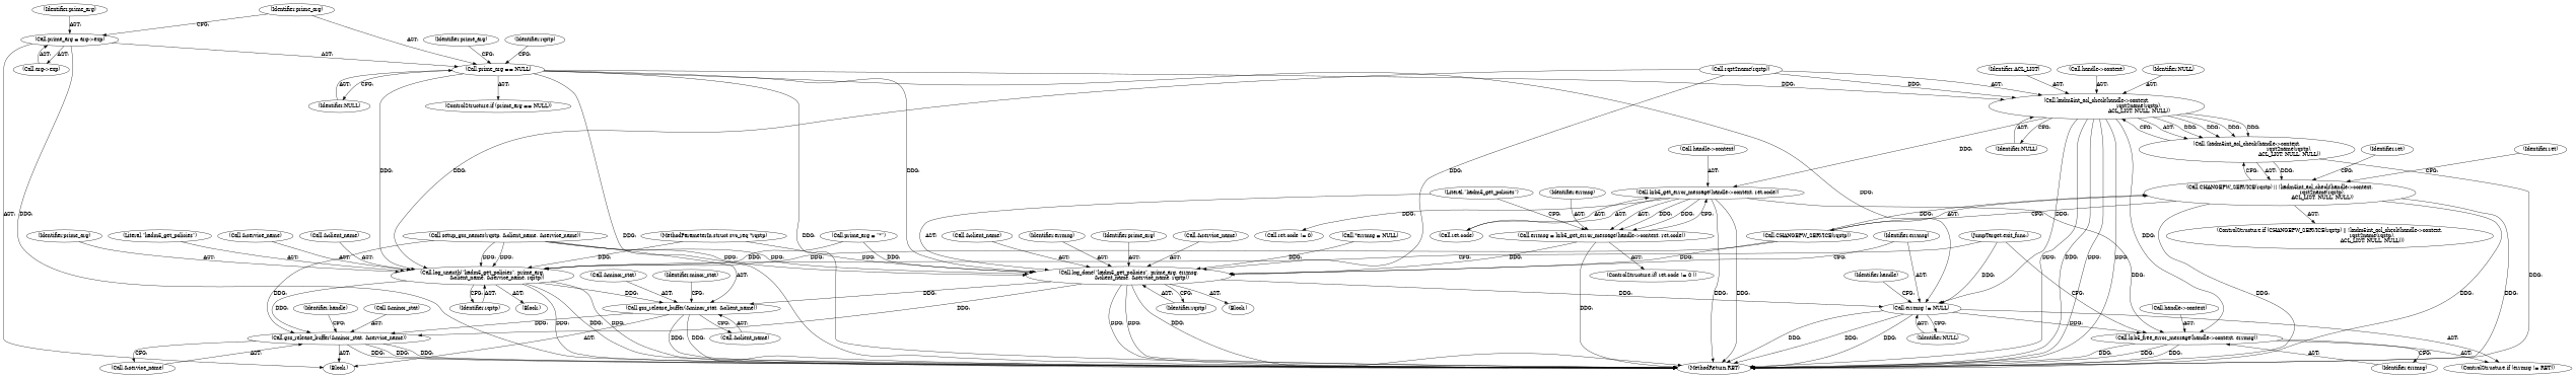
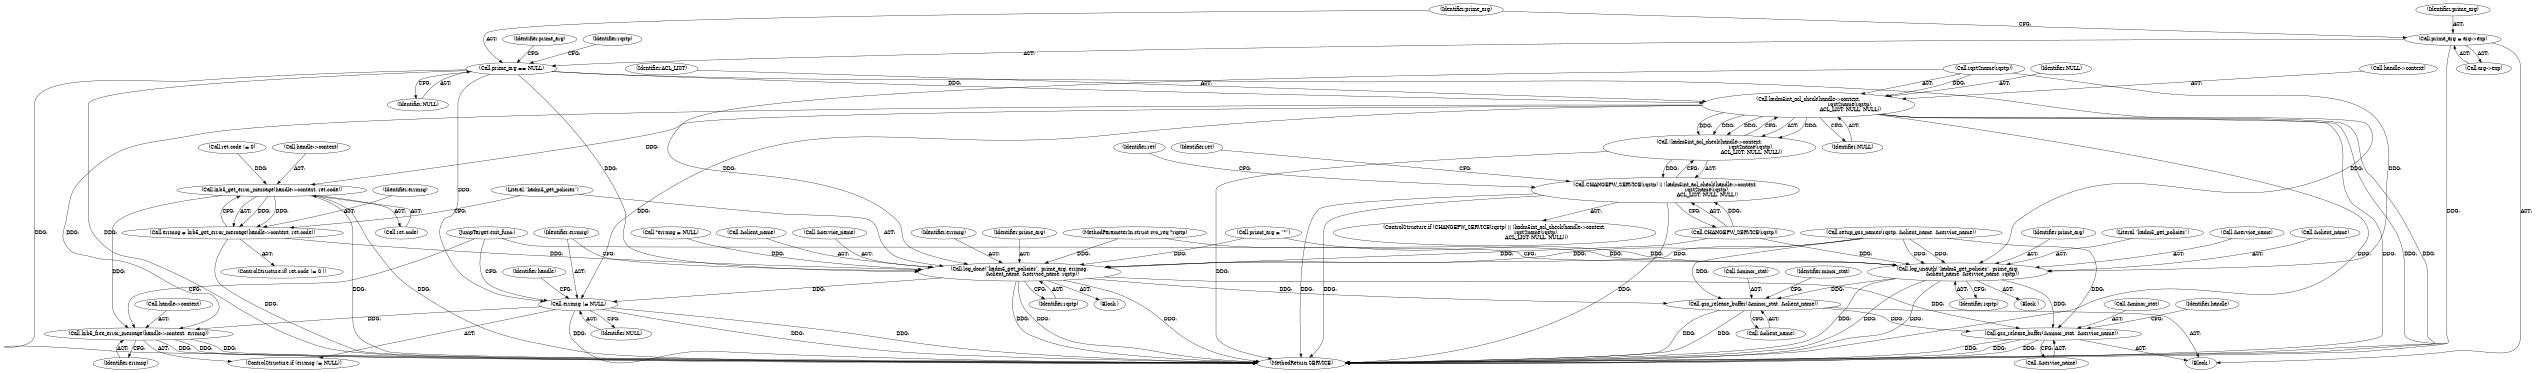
  digraph {
    n1 [label="(Call,prime_arg = arg->exp)"]
    n2 [label="(Call,prime_arg == NULL)"]
    n3 [label="(Block,)"]
-   n4 [label="(MethodReturn,RET)"]
+   n4 [label="(MethodReturn,SERVICE)"]
    n5 [label="(Call,arg->exp)"]
    n6 [label="(Call,kadm5int_acl_check(handle->context,\n                                                       rqst2name(rqstp),\n                                                       ACL_LIST, NULL, NULL))"]
    n7 [label="(Call,log_done(\"kadm5_get_policies\", prime_arg, errmsg,\n                 &client_name, &service_name, rqstp))"]
    n8 [label="(Call,errmsg != NULL)"]
    n9 [label="(Call,log_unauth(\"kadm5_get_policies\", prime_arg,\n                   &client_name, &service_name, rqstp))"]
-   n10 [label="(ControlStructure,if (prime_arg == NULL))"]
    n11 [label="(Identifier,NULL)"]
    n12 [label="(Call,!kadm5int_acl_check(handle->context,\n                                                       rqst2name(rqstp),\n                                                       ACL_LIST, NULL, NULL))"]
    n13 [label="(Call,krb5_get_error_message(handle->context, ret.code))"]
    n14 [label="(Call,krb5_free_error_message(handle->context, errmsg))"]
    n15 [label="(Identifier,NULL)"]
    n16 [label="(Call,gss_release_buffer(&minor_stat, &client_name))"]
    n17 [label="(Call,gss_release_buffer(&minor_stat, &service_name))"]
    n18 [label="(Block,)"]
    n19 [label="(Identifier,rqstp)"]
    n20 [label="(Identifier,NULL)"]
-   n21 [label="(ControlStructure,if (errmsg != RET))"]
+   n21 [label="(ControlStructure,if (errmsg != NULL))"]
    n22 [label="(Block,)"]
    n23 [label="(Identifier,rqstp)"]
    n24 [label="(Call,CHANGEPW_SERVICE(rqstp) || !kadm5int_acl_check(handle->context,\n                                                       rqst2name(rqstp),\n                                                       ACL_LIST, NULL, NULL))"]
    n25 [label="(Call,errmsg = krb5_get_error_message(handle->context, ret.code))"]
    n26 [label="(Call,ret.code)"]
    n27 [label="(Identifier,errmsg)"]
    n28 [label="(ControlStructure,if (CHANGEPW_SERVICE(rqstp) || !kadm5int_acl_check(handle->context,\n                                                       rqst2name(rqstp),\n                                                       ACL_LIST, NULL, NULL)))"]
    n29 [label="(Call,CHANGEPW_SERVICE(rqstp))"]
    n30 [label="(ControlStructure,if( ret.code != 0 ))"]
    n31 [label="(Call,&client_name)"]
    n32 [label="(Call,&service_name)"]
    n33 [label="(Call,handle->context)"]
    n34 [label="(Call,&client_name)"]
    n35 [label="(Literal,\"kadm5_get_policies\")"]
    n36 [label="(Call,rqst2name(rqstp))"]
    n37 [label="(Call,ret.code != 0)"]
    n38 [label="(Identifier,prime_arg)"]
    n39 [label="(Identifier,errmsg)"]
    n40 [label="(Call,&service_name)"]
    n41 [label="(Identifier,NULL)"]
    n42 [label="(Identifier,errmsg)"]
    n43 [label="(Identifier,prime_arg)"]
    n44 [label="(Call,&client_name)"]
    n45 [label="(Identifier,prime_arg)"]
    n46 [label="(Call,*errmsg = NULL)"]
    n47 [label="(Identifier,prime_arg)"]
    n48 [label="(Identifier,prime_arg)"]
    n49 [label="(Call,setup_gss_names(rqstp, &client_name, &service_name))"]
    n50 [label="(Call,&minor_stat)"]
    n51 [label="(Identifier,ret)"]
    n52 [label="(Literal,\"kadm5_get_policies\")"]
    n53 [label="(JumpTarget,exit_func:)"]
    n54 [label="(Call,handle->context)"]
    n55 [label="(Call,&minor_stat)"]
    n56 [label="(Call,&service_name)"]
    n57 [label="(MethodParameterIn,struct svc_req *rqstp)"]
    n58 [label="(Identifier,errmsg)"]
    n59 [label="(Identifier,minor_stat)"]
    n60 [label="(Call,prime_arg = \"*\")"]
    n61 [label="(Identifier,handle)"]
    n62 [label="(Call,handle->context)"]
    n63 [label="(Identifier,handle)"]
    n64 [label="(Identifier,rqstp)"]
    n65 [label="(Identifier,ret)"]
    n66 [label="(Identifier,ACL_LIST)"]
    n1 -> n2 [label="AST: "]
    n1 -> n3 [label="AST: "]
    n1 -> n4 [label="DDG: "]
    n1 -> n5 [label="AST: "]
    n2 -> n4 [label="DDG: "]
    n2 -> n4 [label="DDG: "]
    n2 -> n6 [label="DDG: "]
    n2 -> n7 [label="DDG: "]
    n2 -> n8 [label="DDG: "]
    n2 -> n9 [label="DDG: "]
-   n2 -> n10 [label="AST: "]
    n2 -> n11 [label="CFG: "]
    n5 -> n1 [label="AST: "]
    n6 -> n4 [label="DDG: "]
    n6 -> n4 [label="DDG: "]
    n6 -> n4 [label="DDG: "]
    n6 -> n4 [label="DDG: "]
    n6 -> n8 [label="DDG: "]
    n6 -> n12 [label="AST: "]
    n6 -> n12 [label="DDG: "]
    n6 -> n12 [label="DDG: "]
    n6 -> n12 [label="DDG: "]
    n6 -> n12 [label="DDG: "]
    n6 -> n13 [label="DDG: "]
    n6 -> n14 [label="DDG: "]
    n6 -> n15 [label="CFG: "]
    n7 -> n4 [label="DDG: "]
    n7 -> n4 [label="DDG: "]
    n7 -> n4 [label="DDG: "]
    n7 -> n8 [label="DDG: "]
    n7 -> n16 [label="DDG: "]
    n7 -> n17 [label="DDG: "]
    n7 -> n18 [label="AST: "]
    n7 -> n19 [label="CFG: "]
    n8 -> n4 [label="DDG: "]
    n8 -> n4 [label="DDG: "]
    n8 -> n4 [label="DDG: "]
    n8 -> n14 [label="DDG: "]
    n8 -> n20 [label="CFG: "]
    n8 -> n21 [label="AST: "]
    n9 -> n4 [label="DDG: "]
    n9 -> n4 [label="DDG: "]
    n9 -> n4 [label="DDG: "]
    n9 -> n16 [label="DDG: "]
    n9 -> n17 [label="DDG: "]
    n9 -> n22 [label="AST: "]
    n9 -> n23 [label="CFG: "]
    n11 -> n2 [label="AST: "]
    n12 -> n4 [label="DDG: "]
    n12 -> n6 [label="CFG: "]
    n12 -> n24 [label="AST: "]
    n12 -> n24 [label="DDG: "]
    n13 -> n4 [label="DDG: "]
    n13 -> n4 [label="DDG: "]
    n13 -> n14 [label="DDG: "]
    n13 -> n25 [label="AST: "]
    n13 -> n25 [label="DDG: "]
    n13 -> n25 [label="DDG: "]
    n13 -> n26 [label="AST: "]
    n14 -> n4 [label="DDG: "]
    n14 -> n4 [label="DDG: "]
    n14 -> n4 [label="DDG: "]
    n14 -> n21 [label="AST: "]
    n14 -> n27 [label="CFG: "]
    n15 -> n6 [label="AST: "]
    n16 -> n3 [label="AST: "]
    n16 -> n4 [label="DDG: "]
    n16 -> n4 [label="DDG: "]
    n16 -> n17 [label="DDG: "]
    n16 -> n31 [label="CFG: "]
    n17 -> n3 [label="AST: "]
    n17 -> n4 [label="DDG: "]
    n17 -> n4 [label="DDG: "]
    n17 -> n4 [label="DDG: "]
    n17 -> n32 [label="CFG: "]
    n19 -> n7 [label="AST: "]
    n20 -> n8 [label="AST: "]
    n23 -> n9 [label="AST: "]
    n24 -> n4 [label="DDG: "]
    n24 -> n4 [label="DDG: "]
    n24 -> n4 [label="DDG: "]
    n24 -> n12 [label="CFG: "]
    n24 -> n28 [label="AST: "]
    n24 -> n29 [label="CFG: "]
    n25 -> n4 [label="DDG: "]
    n25 -> n7 [label="DDG: "]
    n25 -> n13 [label="CFG: "]
    n25 -> n30 [label="AST: "]
    n26 -> n13 [label="AST: "]
    n27 -> n14 [label="AST: "]
    n29 -> n7 [label="DDG: "]
    n29 -> n9 [label="DDG: "]
    n29 -> n24 [label="AST: "]
    n29 -> n24 [label="DDG: "]
    n31 -> n16 [label="AST: "]
    n32 -> n17 [label="AST: "]
    n33 -> n6 [label="AST: "]
    n34 -> n7 [label="AST: "]
    n35 -> n7 [label="AST: "]
    n35 -> n25 [label="CFG: "]
    n36 -> n6 [label="AST: "]
    n36 -> n6 [label="DDG: "]
    n36 -> n7 [label="DDG: "]
    n36 -> n9 [label="DDG: "]
-   n13 -> n37 [label="DDG: "]
+   n37 -> n13 [label="DDG: "]
    n38 -> n1 [label="CFG: "]
    n38 -> n2 [label="AST: "]
    n39 -> n7 [label="CFG: "]
    n39 -> n8 [label="AST: "]
    n40 -> n7 [label="AST: "]
    n41 -> n6 [label="AST: "]
    n42 -> n7 [label="AST: "]
    n43 -> n2 [label="CFG: "]
    n44 -> n9 [label="AST: "]
    n45 -> n7 [label="AST: "]
    n46 -> n7 [label="DDG: "]
    n47 -> n1 [label="AST: "]
    n48 -> n9 [label="AST: "]
    n49 -> n7 [label="DDG: "]
    n49 -> n7 [label="DDG: "]
    n49 -> n9 [label="DDG: "]
    n49 -> n9 [label="DDG: "]
-   n49 -> n16 [label="AST: "]
+   n49 -> n16 [label="DDG: "]
    n49 -> n17 [label="DDG: "]
    n50 -> n17 [label="AST: "]
    n51 -> n24 [label="CFG: "]
    n52 -> n9 [label="AST: "]
-   n53 -> n8 [label="DDG: "]
+   n53 -> n8 [label="CFG: "]
    n53 -> n9 [label="CFG: "]
    n53 -> n14 [label="CFG: "]
    n54 -> n13 [label="AST: "]
    n55 -> n16 [label="AST: "]
    n56 -> n9 [label="AST: "]
    n57 -> n7 [label="DDG: "]
    n57 -> n9 [label="DDG: "]
    n58 -> n25 [label="AST: "]
    n59 -> n16 [label="CFG: "]
    n60 -> n7 [label="DDG: "]
    n60 -> n9 [label="DDG: "]
    n61 -> n8 [label="CFG: "]
    n62 -> n14 [label="AST: "]
    n63 -> n17 [label="CFG: "]
    n64 -> n2 [label="CFG: "]
    n65 -> n24 [label="CFG: "]
    n66 -> n6 [label="AST: "]
  }
